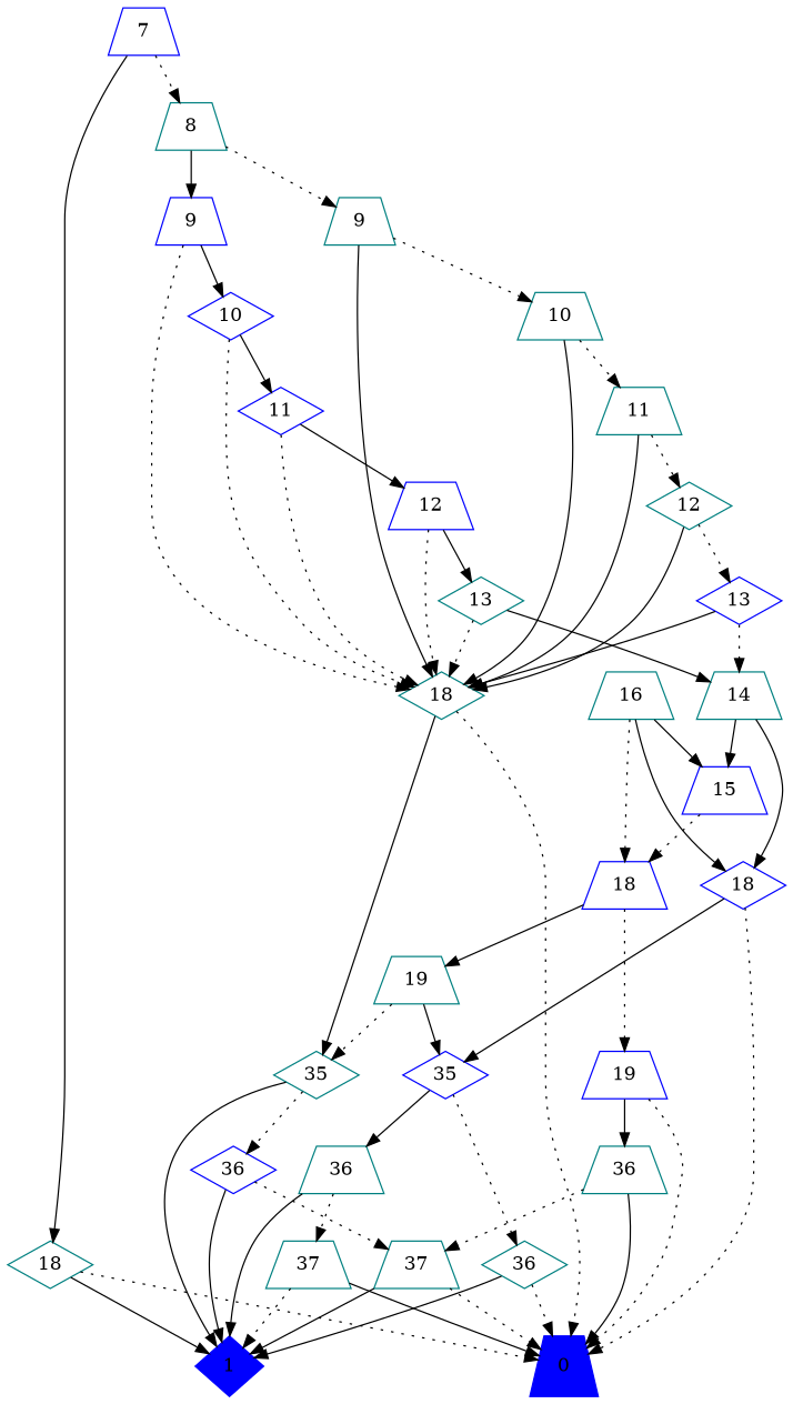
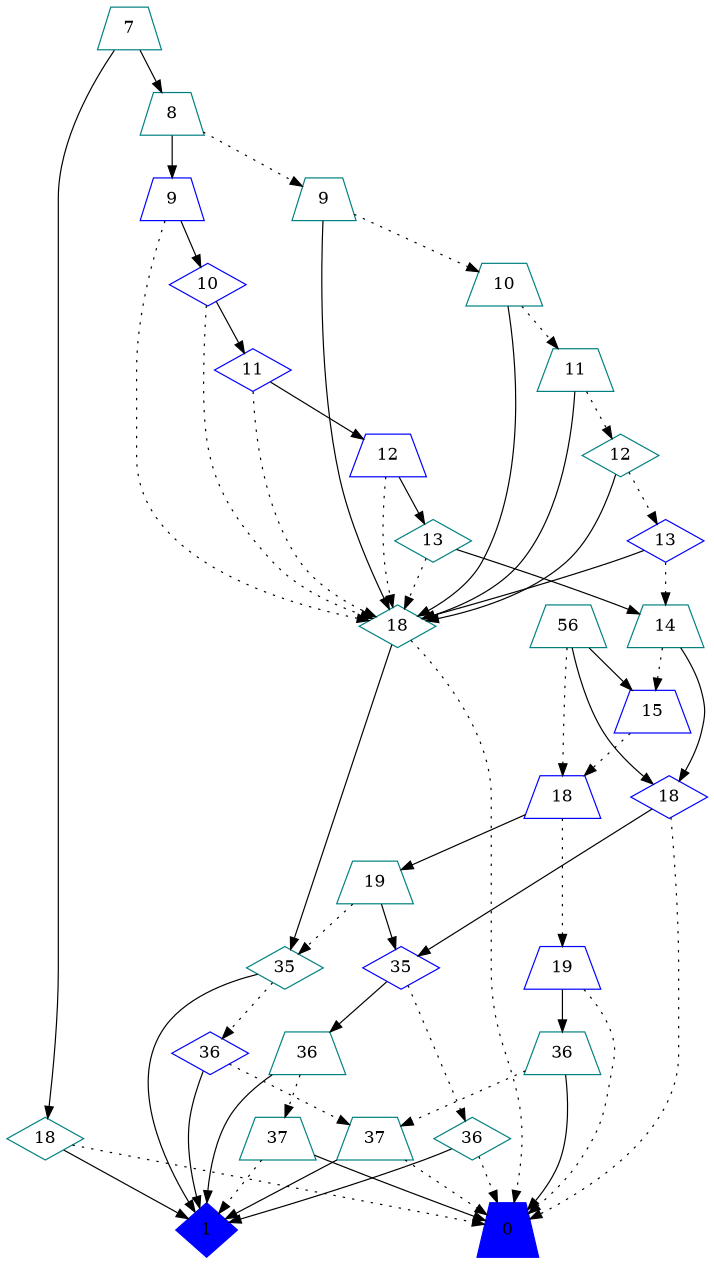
  digraph {
    node [color=teal shape=trapezium]
    edge [style=dotted]
    n1 [color=blue height=0.3 label=0 style=filled width=0.3]
    n2 [color=blue height=0.3 label=1 shape=diamond style=filled width=0.3]
-   n3 [color=blue label=7]
+   n3 [label=7]
    n4 [label=8]
    n5 [label=18 shape=diamond]
    n6 [label=9]
    n7 [color=blue label=9]
    n8 [label=10]
    n9 [label=18 shape=diamond]
    n10 [color=blue label=10 shape=diamond]
    n11 [label=11]
    n12 [label=35 shape=diamond]
    n13 [color=blue label=11 shape=diamond]
    n14 [label=12 shape=diamond]
    n15 [color=blue label=36 shape=diamond]
    n16 [color=blue label=13 shape=diamond]
    n17 [label=14]
    n18 [color=blue label=15]
    n19 [color=blue label=18 shape=diamond]
    n20 [color=blue label=18]
    n21 [color=blue label=35 shape=diamond]
    n22 [color=blue label=19]
    n23 [label=19]
-   n24 [label=16]
+   n24 [label=56]
    n25 [label=36 shape=diamond]
    n26 [label=36]
    n27 [label=36]
    n28 [label=37]
    n29 [label=37]
    n30 [color=blue label=12]
    n31 [label=13 shape=diamond]
-   n3 -> n4
+   n3 -> n4 [style=filled]
    n3 -> n5 [style=filled]
    n4 -> n6
    n4 -> n7 [style=filled]
    n5 -> n1
    n5 -> n2 [style=filled]
    n6 -> n8
    n6 -> n9 [style=filled]
    n7 -> n9
    n7 -> n10 [style=filled]
    n8 -> n9 [style=filled]
    n8 -> n11
    n9 -> n1
    n9 -> n12 [style=filled]
    n10 -> n9
    n10 -> n13 [style=filled]
    n11 -> n9 [style=filled]
    n11 -> n14
    n12 -> n2 [style=filled]
    n12 -> n15
    n13 -> n9
    n13 -> n30 [style=filled]
    n14 -> n9 [style=filled]
    n14 -> n16
    n15 -> n2 [style=filled]
    n15 -> n28
    n16 -> n9 [style=filled]
    n16 -> n17
-   n17 -> n18 [style=filled]
+   n17 -> n18
    n17 -> n19 [style=filled]
    n18 -> n20
    n19 -> n1
    n19 -> n21 [style=filled]
    n20 -> n22
    n20 -> n23 [style=filled]
    n21 -> n25
    n21 -> n26 [style=filled]
    n22 -> n1
    n22 -> n27 [style=filled]
    n23 -> n12
    n23 -> n21 [style=filled]
    n24 -> n18 [style=filled]
    n24 -> n19 [style=filled]
    n24 -> n20
    n25 -> n1
    n25 -> n2 [style=filled]
    n26 -> n2 [style=filled]
    n26 -> n29
    n27 -> n1 [style=filled]
    n27 -> n28
    n28 -> n1
    n28 -> n2 [style=filled]
    n29 -> n1 [style=filled]
    n29 -> n2
    n30 -> n9
    n30 -> n31 [style=filled]
    n31 -> n9
    n31 -> n17 [style=filled]
  }
